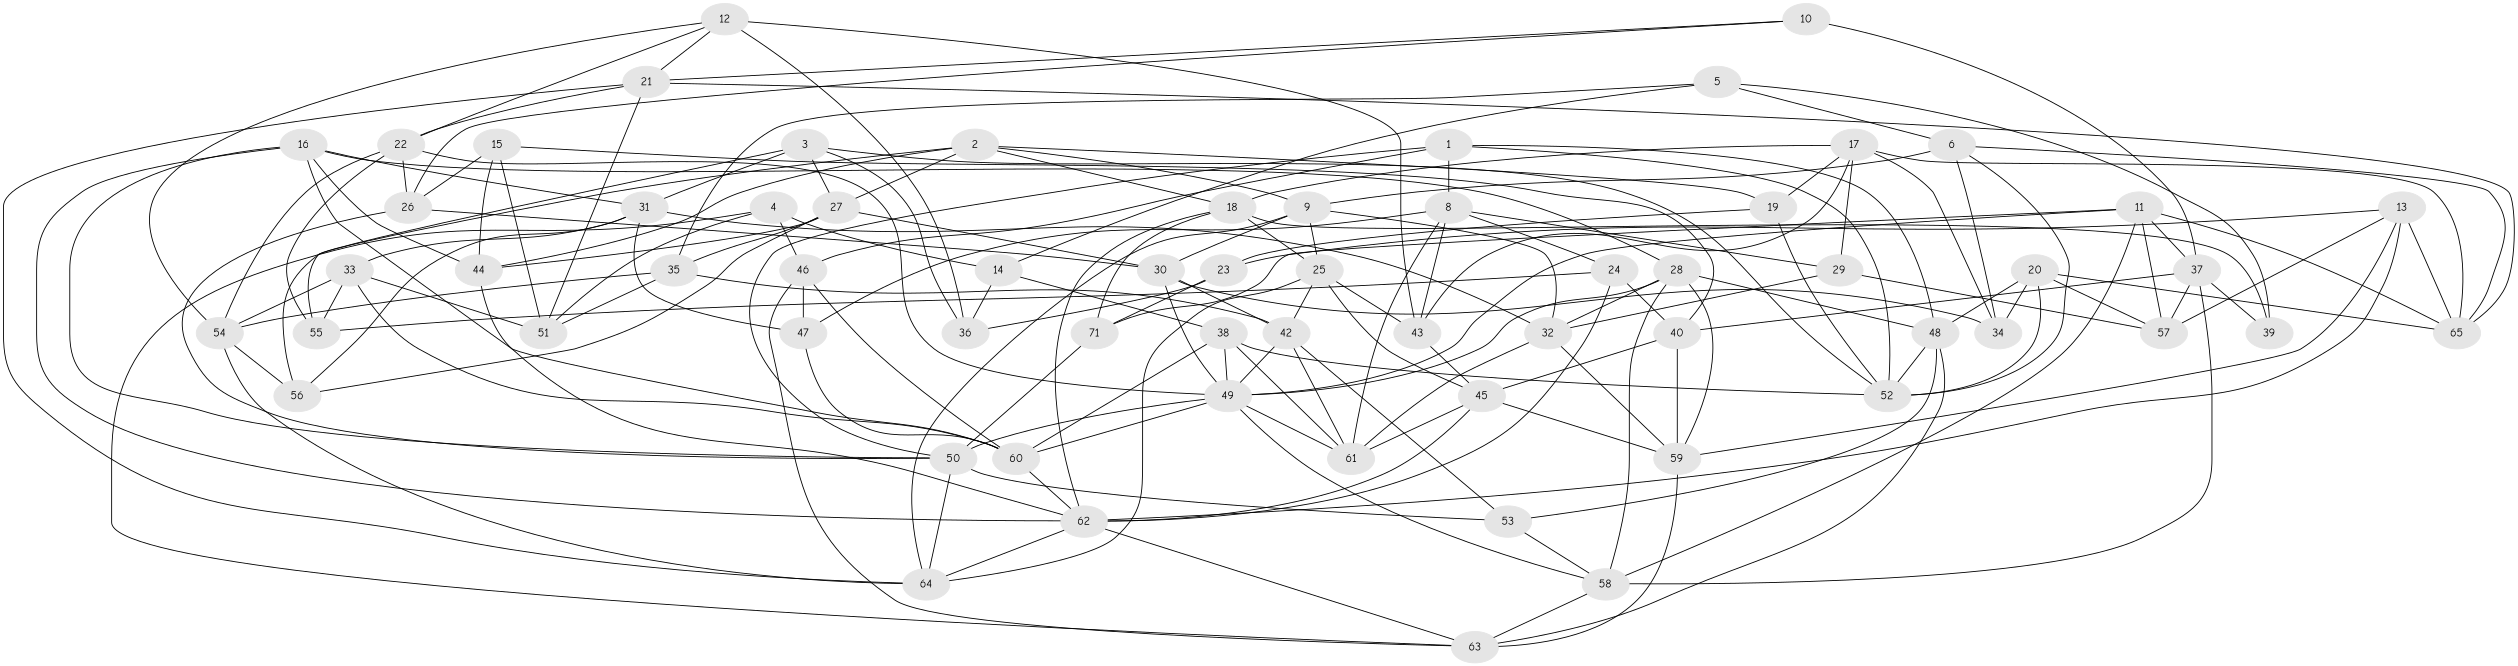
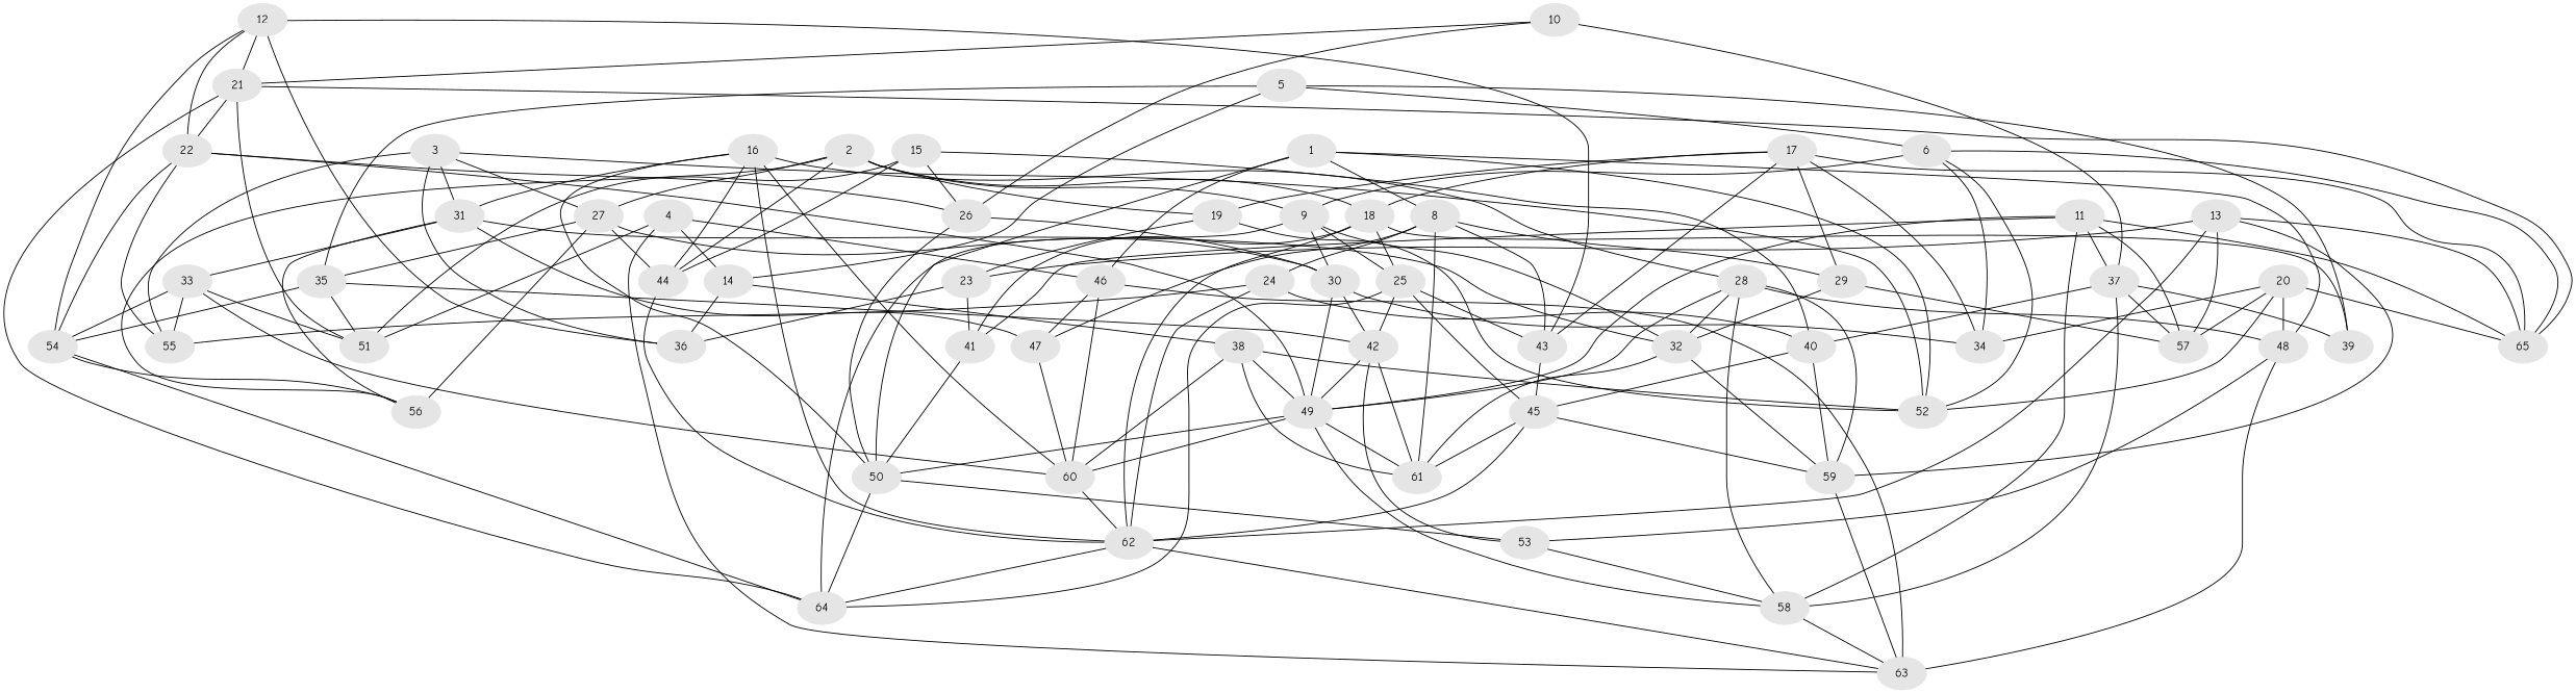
  graph {
    fontname="Comic Neue"
    node [color=gray90 fontname="Comic Neue" style=filled]
    edge [fontname="Comic Neue" weight=1.0]
    1
    8
    46
    48
    50
    52
    24
    29
    43
    47
    61
    23
    36
-   41 [label=71]
+   41
    63
    60
    53
    64
    2
    9
    18
    19
    27
    44
    56
    25
    30
    32
    39
    62
    35
    3
    31
    55
    33
    4
    14
    51
    38
    5
    6
    34
    65
    54
    42
    40
    57
    45
    49
    59
    10
    21
    26
    37
    22
    58
    11
    12
    13
    15
    16
    28
    17
    20
    1 -- 8
    1 -- 46 [weight=2.0]
    1 -- 48
    1 -- 50
    1 -- 52
    8 -- 24
    8 -- 29
    8 -- 43
    8 -- 47
    8 -- 61
    46 -- 47
    46 -- 63
    46 -- 60
-   48 -- 52
    48 -- 63
    48 -- 53
    50 -- 53
    50 -- 64
    24 -- 62
    24 -- 55
    24 -- 40
    29 -- 32
    29 -- 57
    43 -- 45
    47 -- 60
    23 -- 36 [weight=2.0]
    23 -- 41
    41 -- 50
    60 -- 62
    53 -- 58
    2 -- 9
    2 -- 18
    2 -- 19
    2 -- 27
    2 -- 44
    2 -- 56
    9 -- 64
    9 -- 25
    9 -- 30
    9 -- 32
    18 -- 41
    18 -- 25
    18 -- 39
    18 -- 62
    19 -- 52
    19 -- 23
    27 -- 44
    27 -- 56
    27 -- 30
    27 -- 35
    44 -- 62
    25 -- 43
    25 -- 64
    25 -- 42
    25 -- 45
    30 -- 34
    30 -- 42
    30 -- 49
    32 -- 61
    32 -- 59
    62 -- 63
    62 -- 64
    35 -- 51
    35 -- 54
    35 -- 42
    3 -- 52
    3 -- 36
    3 -- 27
    3 -- 31
    3 -- 55 [weight=2.0]
    31 -- 47
    31 -- 56
    31 -- 32
    31 -- 33
    33 -- 60
    33 -- 55 [weight=2.0]
    33 -- 51
    33 -- 54
    4 -- 46
    4 -- 63
    4 -- 14
    4 -- 51
    14 -- 36 [weight=2.0]
    14 -- 38
    38 -- 52
    38 -- 61
    38 -- 60 [weight=2.0]
    38 -- 49
    5 -- 39
    5 -- 35 [weight=2.0]
    5 -- 14
    5 -- 6 [weight=2.0]
    6 -- 52
    6 -- 9
    6 -- 34
    6 -- 65
    54 -- 64
    54 -- 56
    42 -- 61
    42 -- 53
    42 -- 49
    40 -- 45
    40 -- 59
    45 -- 61
    45 -- 62
    45 -- 59
    49 -- 50
    49 -- 61
    49 -- 60
    49 -- 58
    59 -- 63
    10 -- 21
    10 -- 26
    10 -- 37 [weight=2.0]
    21 -- 64
    21 -- 51
    21 -- 65
    21 -- 22
    26 -- 50 [weight=2.0]
    26 -- 30
    37 -- 39 [weight=2.0]
    37 -- 40 [weight=2.0]
    37 -- 57 [weight=2.0]
    37 -- 58
    22 -- 55
    22 -- 54
    22 -- 49
    22 -- 26
    58 -- 63
    11 -- 41
    11 -- 65
    11 -- 57
    11 -- 49
    11 -- 37
    11 -- 58
    12 -- 43 [weight=2.0]
    12 -- 36
    12 -- 54
    12 -- 21
    12 -- 22
    13 -- 23
    13 -- 62 [weight=2.0]
    13 -- 65
    13 -- 57
    13 -- 59
    15 -- 44 [weight=2.0]
    15 -- 51 [weight=2.0]
    15 -- 40
    15 -- 26
    16 -- 50
    16 -- 60
    16 -- 44
    16 -- 62
    16 -- 31
    16 -- 28
    28 -- 48
    28 -- 32
    28 -- 49
    28 -- 59
    28 -- 58
    17 -- 29
    17 -- 43
    17 -- 18
    17 -- 19
    17 -- 34
    17 -- 65
    20 -- 48 [weight=2.0]
    20 -- 52
    20 -- 34
    20 -- 65
    20 -- 57
  }
